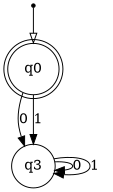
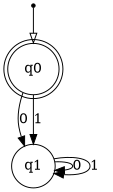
  digraph {
    __start [shape=point]
    q0 [shape=doublecircle]
-   q1 [shape=circle label=q3]
+   q1 [shape=circle]
    __start -> q0 [arrowhead=empty]
    q0 -> q1 [label=0]
    q0 -> q1 [label=1]
    q1 -> q1 [label=0]
    q1 -> q1 [label=1]
  }
